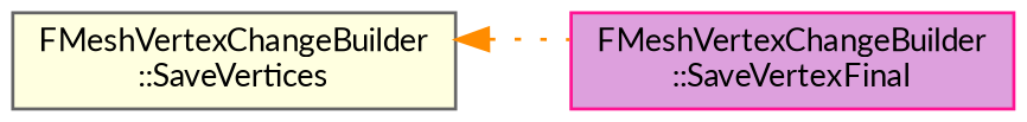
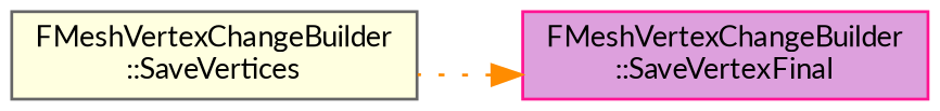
  digraph {
    rankdir=RL
    fontname=Lato
    node [fontname=Lato fontsize=10 shape=box style=filled]
    n1 [color=deeppink fillcolor=plum fontcolor=black height=0.2 label="FMeshVertexChangeBuilder\l::SaveVertexFinal" width=0.4]
    n2 [color=gray40 fillcolor=lightyellow height=0.2 label="FMeshVertexChangeBuilder\l::SaveVertices" width=0.4]
-   n2 -> n1 [color=darkorange dir=back fontname=Lato fontsize=10 labelfontname=Helvetica labelfontsize=10 style=dotted]
+   n1 -> n2 [color=darkorange dir=back fontname=Lato fontsize=10 labelfontname=Helvetica labelfontsize=10 style=dotted]
  }
